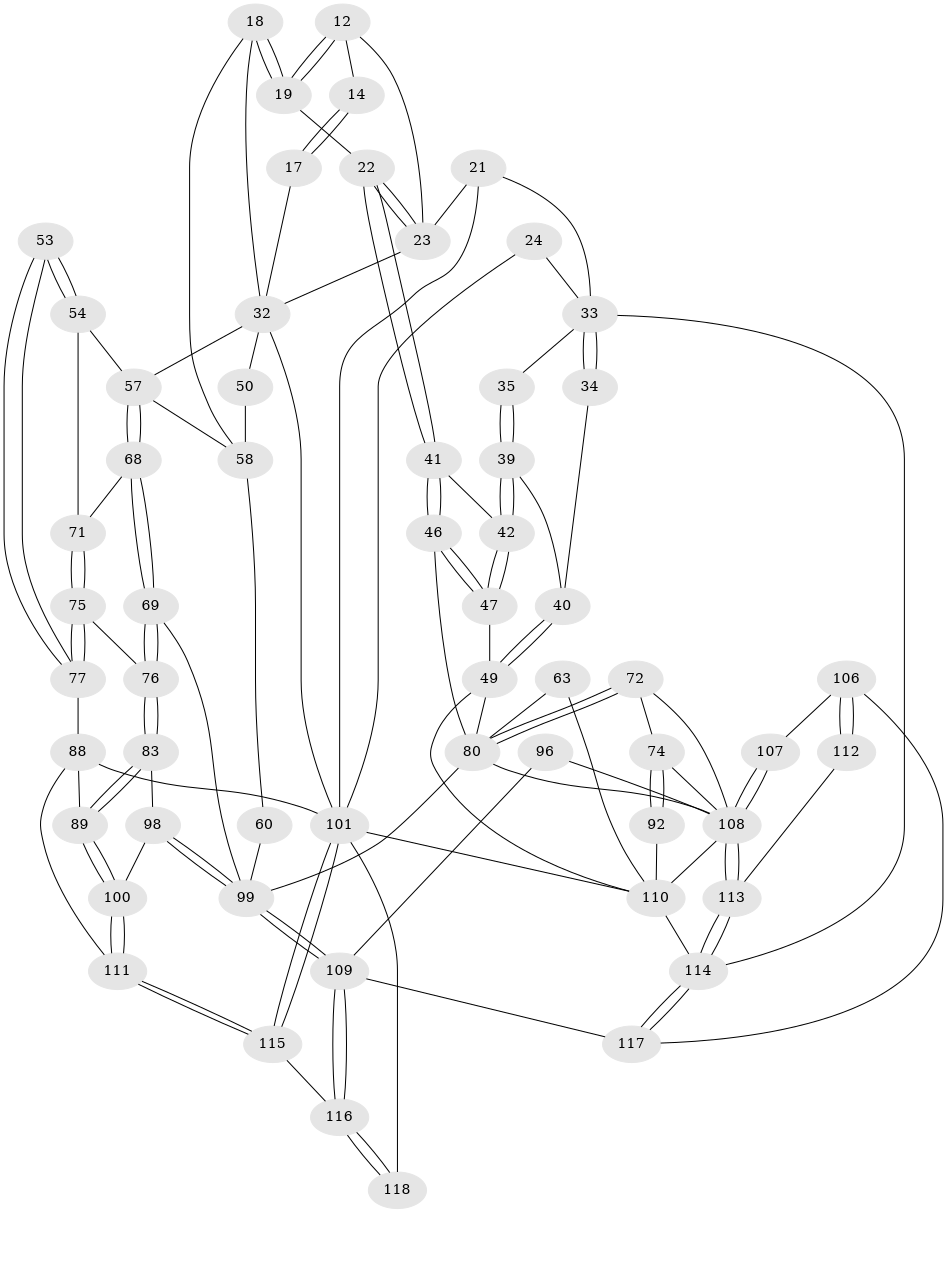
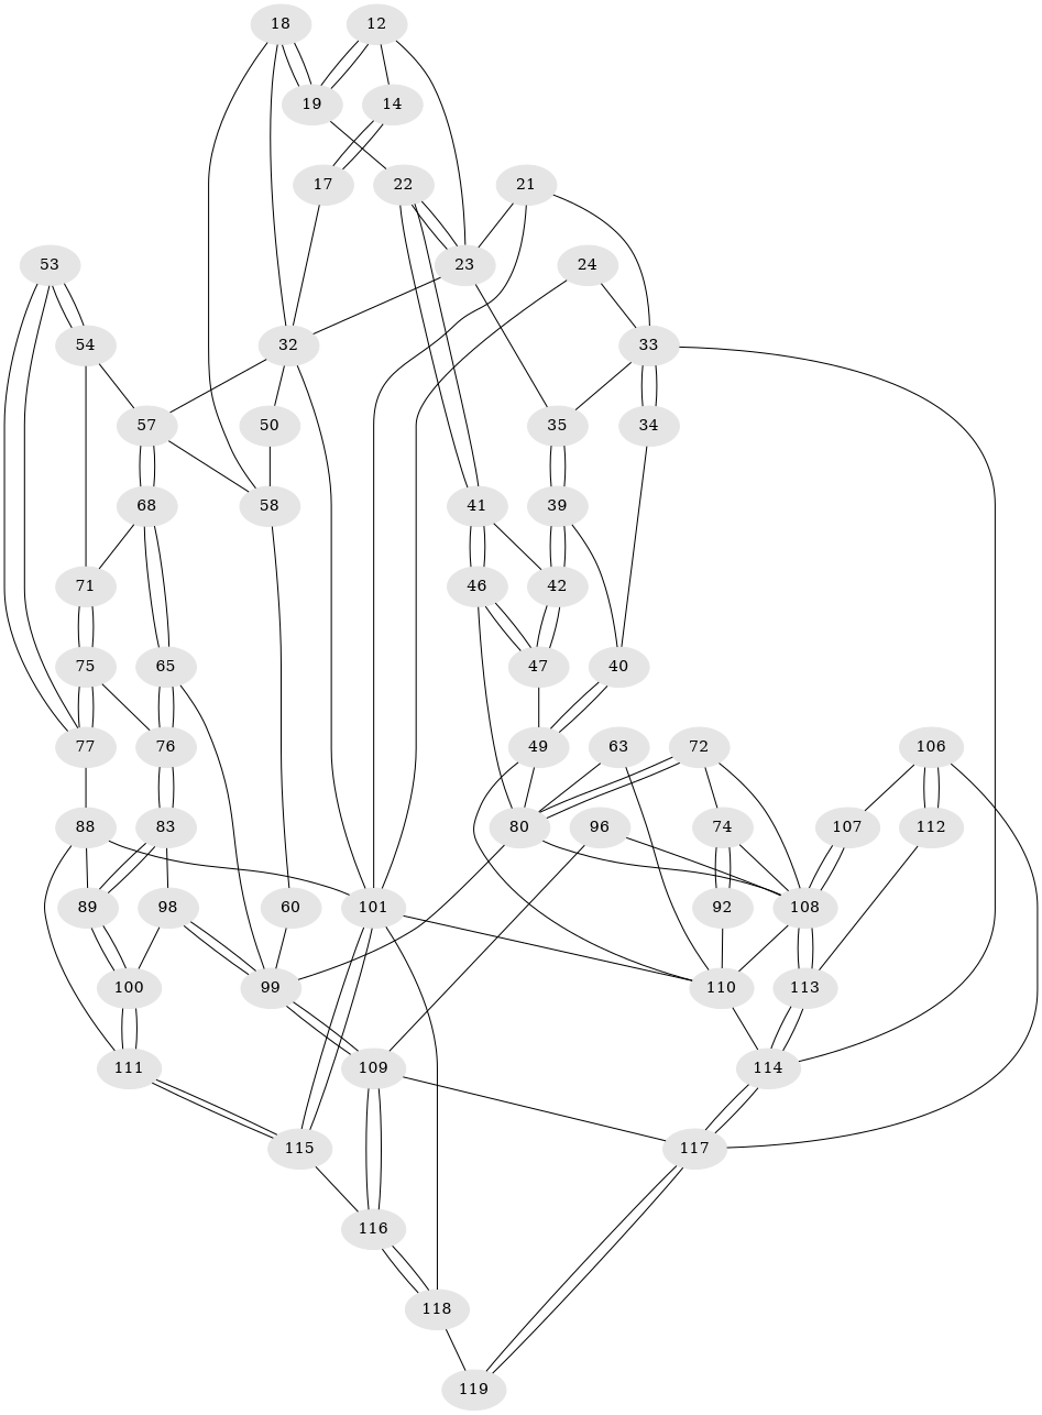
  graph {
    node [color=gray90 style=filled]
    14 [super="+13"]
    12
    19
    23 [super="+20+8"]
    17
    22
    32 [super="+16+31+30"]
    35
    101 [super="+4+10"]
    50 [super="+36"]
    57 [super="+55"]
    18
    58 [super="+52+38+51"]
    60 [super="+43+59"]
    41
    21 [super="+9"]
    33 [super="+27"]
    34
    114
    110 [super="+94+85"]
    115
    118 [super="+86"]
    42
    46
    39
    24
    53
    54
    77
    40
    49 [super="+48"]
    47
    80 [super="+64+61+62"]
    99 [super="+81+79+82+78"]
    108 [super="+93+91+97"]
    71
    88 [super="+87"]
    68
    75
-   69
+   69 [label=65]
    109 [super="+105+95"]
    63
    74 [super="+65"]
    92 [super="+66"]
    76
    83
    72
    113
    89
    98 [super="+84"]
    111
    100
    96
    117 [super="+104"]
    116
+   119
    106 [super="+102+103"]
    107
    112
    14 -- 17 [weight=2]
    14 -- 17
    12 -- 14
    12 -- 19
    12 -- 19
    12 -- 23
    19 -- 22
    23 -- 32
+   23 -- 35
    17 -- 32
    22 -- 23
    22 -- 23
    22 -- 41
    22 -- 41
    32 -- 101 [weight=2]
    32 -- 50 [weight=2]
    32 -- 57
    35 -- 39
    35 -- 39
    101 -- 110
    101 -- 115
    101 -- 115
    101 -- 118 [weight=2]
    50 -- 58 [weight=2]
    57 -- 58 [weight=2]
    57 -- 68
    57 -- 68
    18 -- 19
    18 -- 19
    18 -- 32
    18 -- 58
    58 -- 60 [weight=2]
    60 -- 99 [weight=3]
    41 -- 42
    41 -- 46
    41 -- 46
    21 -- 23 [weight=2]
    21 -- 101
    21 -- 33
    33 -- 35
    33 -- 34 [weight=2]
    33 -- 34
    33 -- 114
    34 -- 40
    114 -- 117
    114 -- 117
    110 -- 114
    115 -- 116
+   118 -- 119 [weight=2]
    42 -- 47
    42 -- 47
    46 -- 47
    46 -- 47
    46 -- 80
    39 -- 42
    39 -- 42
    39 -- 40
    24 -- 101 [weight=2]
    24 -- 33
    53 -- 54
    53 -- 54
    53 -- 77
    53 -- 77
    54 -- 57
    54 -- 71
    77 -- 88
    40 -- 49
    40 -- 49
    49 -- 110
    49 -- 80
    47 -- 49
    80 -- 99
    80 -- 108
    99 -- 109 [weight=2]
    99 -- 109
    108 -- 110
    108 -- 113
    108 -- 113
    71 -- 75
    71 -- 75
    88 -- 101
    88 -- 89
    88 -- 111
    68 -- 71
    68 -- 69
    68 -- 69
    75 -- 77
    75 -- 77
    75 -- 76
    69 -- 99
    69 -- 76
    69 -- 76
    109 -- 117
    109 -- 116
    109 -- 116
    63 -- 110
    63 -- 80
    74 -- 108
    74 -- 92 [weight=2]
    74 -- 92
    92 -- 110 [weight=2]
    76 -- 83
    76 -- 83
    83 -- 89
    83 -- 89
    83 -- 98
    72 -- 80 [weight=2]
    72 -- 80
    72 -- 108
    72 -- 74
    113 -- 114
    113 -- 114
    89 -- 100
    89 -- 100
    98 -- 99 [weight=2]
    98 -- 99
    98 -- 100
    111 -- 115
    111 -- 115
    100 -- 111
    100 -- 111
    96 -- 108
    96 -- 109
+   117 -- 119
+   117 -- 119
    116 -- 118
    116 -- 118
    106 -- 117
    106 -- 107
    106 -- 112 [weight=2]
    106 -- 112
    107 -- 108 [weight=2]
    107 -- 108
    112 -- 113
  }
